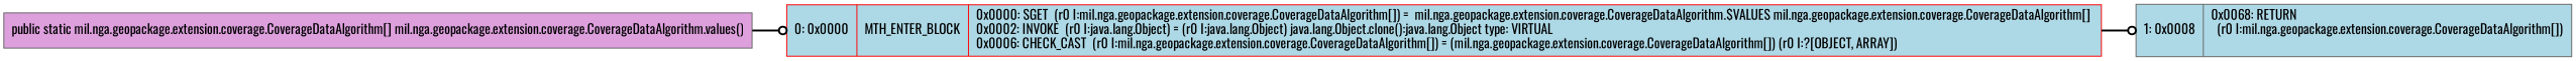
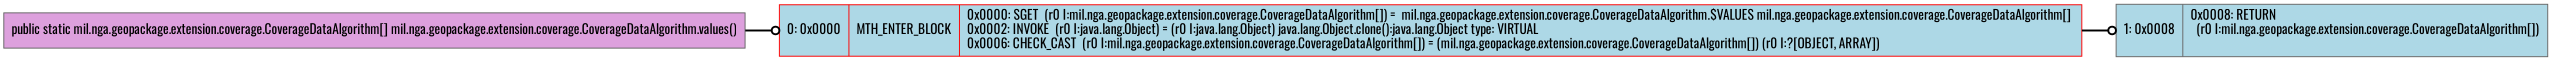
  digraph {
    rankdir=LR
    fontname=Oswald
    node [shape=record style=filled fillcolor=lightblue color=gray40 fontname=Oswald]
    edge [style=bold arrowhead=odot fontname=Oswald]
    n1 [label="{0\:\ 0x0000|MTH_ENTER_BLOCK\l|0x0000: SGET  (r0 I:mil.nga.geopackage.extension.coverage.CoverageDataAlgorithm[]) =  mil.nga.geopackage.extension.coverage.CoverageDataAlgorithm.$VALUES mil.nga.geopackage.extension.coverage.CoverageDataAlgorithm[] \l0x0002: INVOKE  (r0 I:java.lang.Object) = (r0 I:java.lang.Object) java.lang.Object.clone():java.lang.Object type: VIRTUAL \l0x0006: CHECK_CAST  (r0 I:mil.nga.geopackage.extension.coverage.CoverageDataAlgorithm[]) = (mil.nga.geopackage.extension.coverage.CoverageDataAlgorithm[]) (r0 I:?[OBJECT, ARRAY]) \l}" color=red]
-   n2 [label="{1\:\ 0x0008|0x0068: RETURN  \l  (r0 I:mil.nga.geopackage.extension.coverage.CoverageDataAlgorithm[])\l \l}"]
+   n2 [label="{1\:\ 0x0008|0x0008: RETURN  \l  (r0 I:mil.nga.geopackage.extension.coverage.CoverageDataAlgorithm[])\l \l}"]
    n3 [label="{public static mil.nga.geopackage.extension.coverage.CoverageDataAlgorithm[] mil.nga.geopackage.extension.coverage.CoverageDataAlgorithm.values() }" fillcolor=plum]
    n1 -> n2
    n3 -> n1
  }
